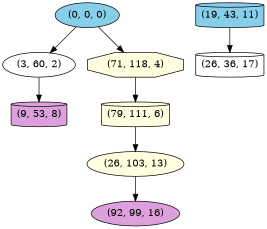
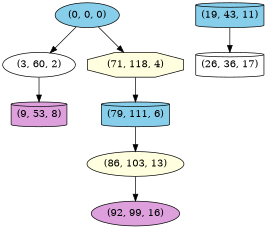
  digraph {
    node [fillcolor=lightyellow shape=ellipse style=filled]
    "(0, 0, 0)" [fillcolor=skyblue]
    "(3, 60, 2)" [fillcolor=white]
    "(71, 118, 4)" [shape=octagon]
    "(9, 53, 8)" [fillcolor=plum shape=cylinder]
-   "(79, 111, 6)" [shape=cylinder]
+   "(79, 111, 6)" [fillcolor=skyblue shape=cylinder]
    "(19, 43, 11)" [fillcolor=skyblue shape=cylinder]
    "(26, 36, 17)" [fillcolor=white shape=cylinder]
-   "(86, 103, 13)" [label="(26, 103, 13)"]
+   "(86, 103, 13)"
    "(92, 99, 16)" [fillcolor=plum]
    "(0, 0, 0)" -> "(3, 60, 2)"
    "(0, 0, 0)" -> "(71, 118, 4)"
    "(3, 60, 2)" -> "(9, 53, 8)"
    "(71, 118, 4)" -> "(79, 111, 6)"
    "(79, 111, 6)" -> "(86, 103, 13)"
    "(19, 43, 11)" -> "(26, 36, 17)"
    "(86, 103, 13)" -> "(92, 99, 16)"
  }
